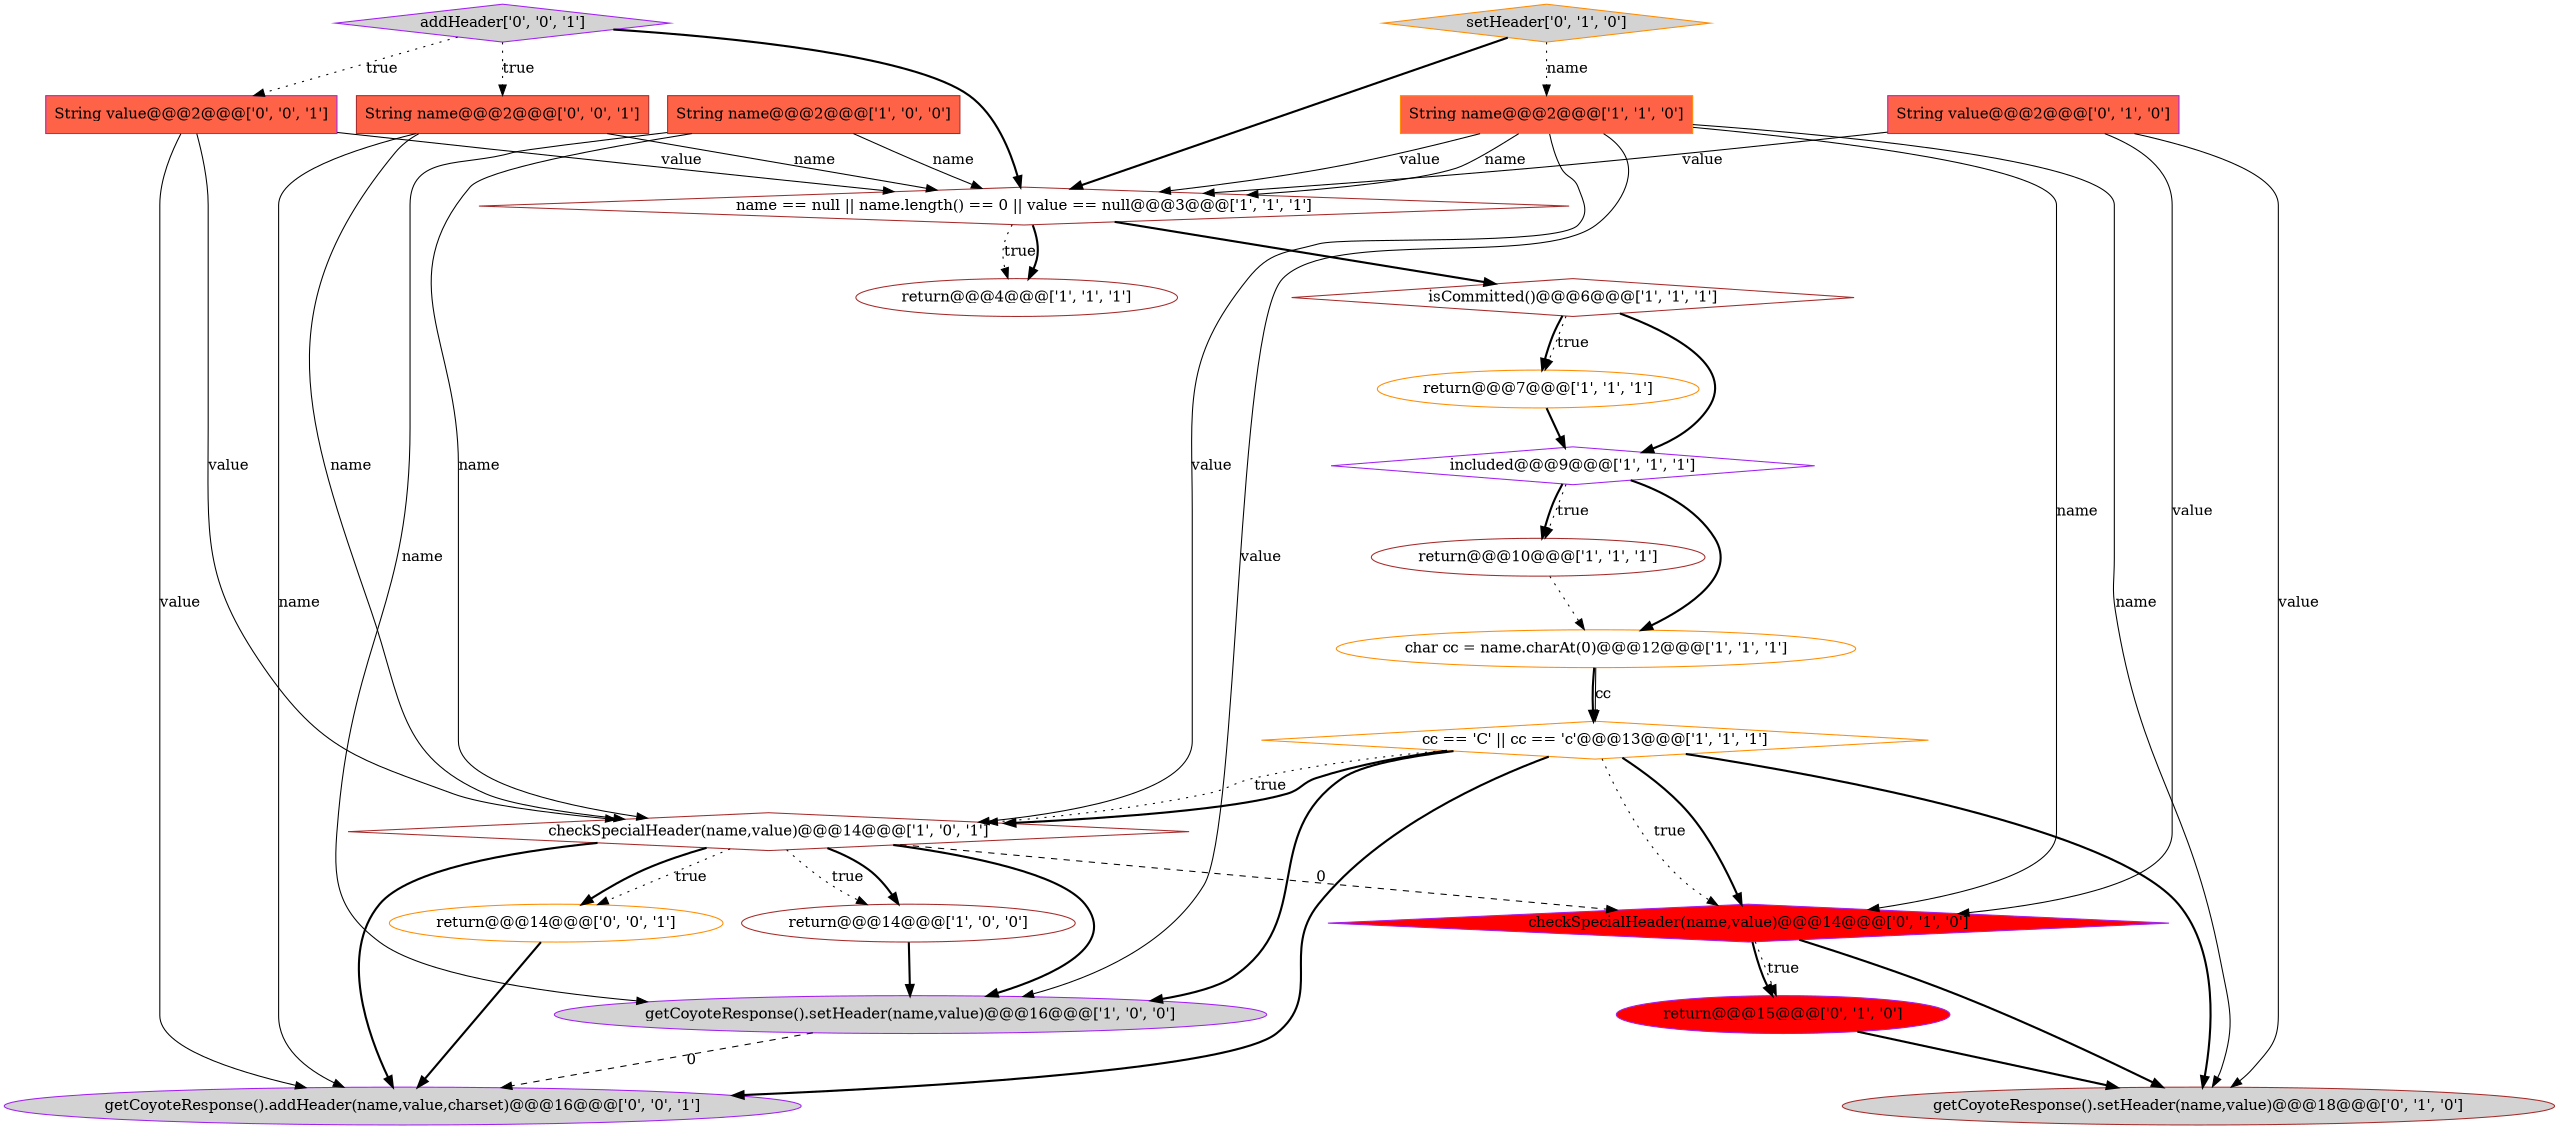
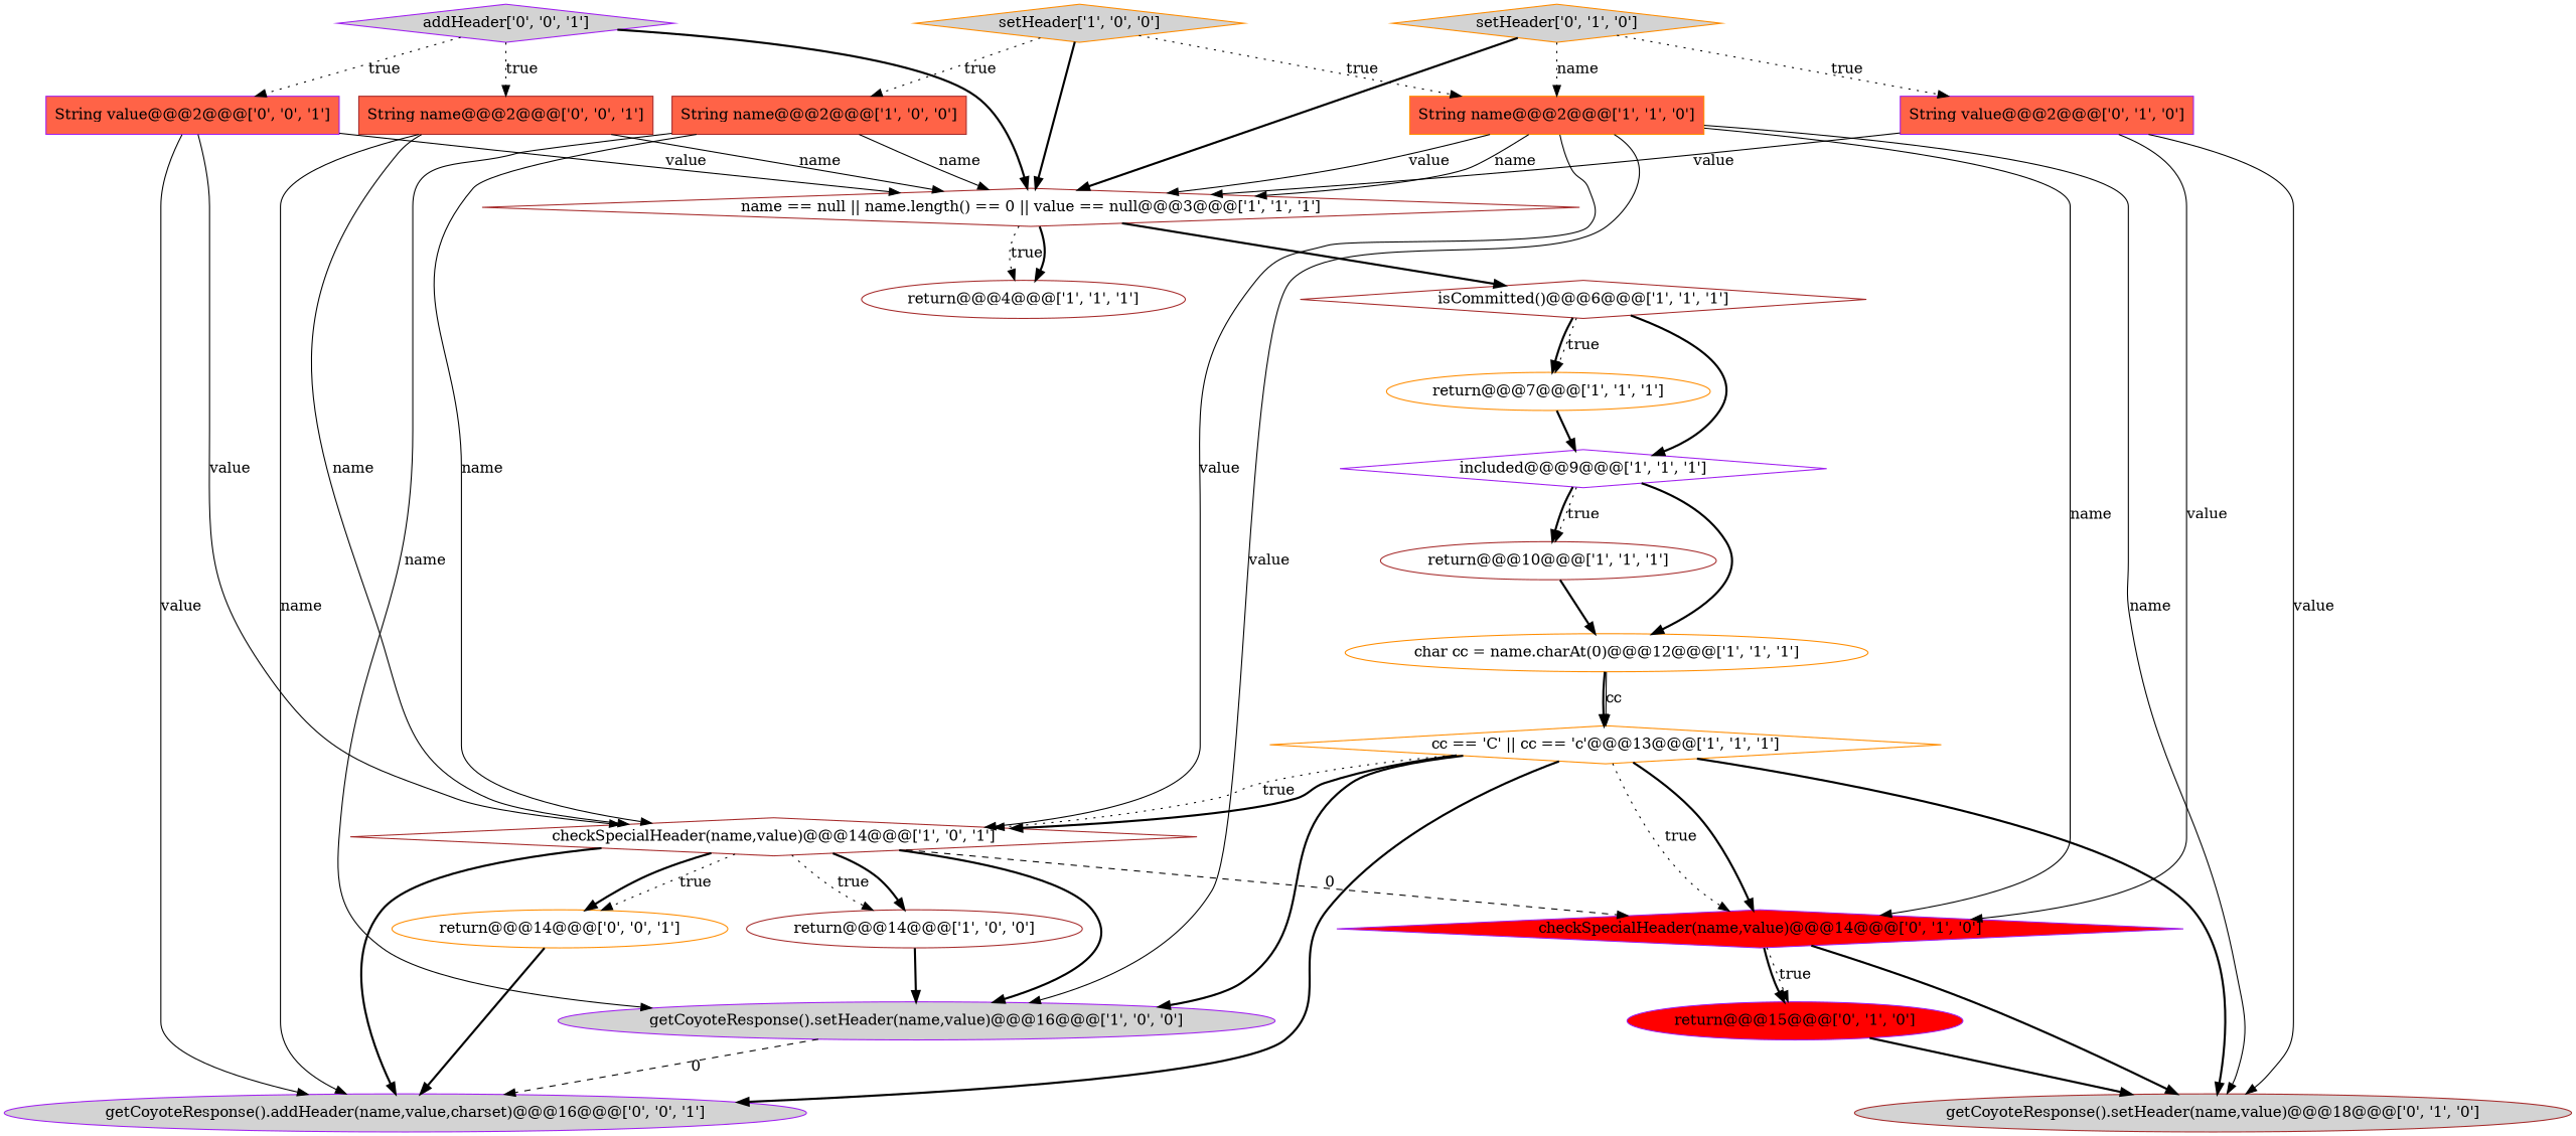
  digraph {
    node [color=brown fillcolor=white shape=ellipse style=filled]
    edge [style=bold]
    n1 [color=purple fillcolor=tomato label="String value@@@2@@@['0', '1', '0']" shape=box]
    n2 [fillcolor=lightgray label="getCoyoteResponse().setHeader(name,value)@@@18@@@['0', '1', '0']"]
    n3 [color=purple fillcolor=red label="checkSpecialHeader(name,value)@@@14@@@['0', '1', '0']" shape=diamond]
    n4 [label="name == null || name.length() == 0 || value == null@@@3@@@['1', '1', '1']" shape=diamond]
    n5 [color=purple fillcolor=red label="return@@@15@@@['0', '1', '0']"]
    n6 [label="return@@@4@@@['1', '1', '1']"]
    n7 [label="isCommitted()@@@6@@@['1', '1', '1']" shape=diamond]
    n8 [color=purple fillcolor=lightgray label="getCoyoteResponse().addHeader(name,value,charset)@@@16@@@['0', '0', '1']"]
    n9 [label="checkSpecialHeader(name,value)@@@14@@@['1', '0', '1']" shape=diamond]
    n10 [label="return@@@14@@@['1', '0', '0']"]
    n11 [color=darkorange label="return@@@14@@@['0', '0', '1']"]
    n12 [color=purple fillcolor=lightgray label="getCoyoteResponse().setHeader(name,value)@@@16@@@['1', '0', '0']"]
    n13 [color=purple fillcolor=lightgray label="addHeader['0', '0', '1']" shape=diamond]
    n14 [fillcolor=tomato label="String name@@@2@@@['0', '0', '1']" shape=box]
    n15 [color=purple fillcolor=tomato label="String value@@@2@@@['0', '0', '1']" shape=box]
+   n16 [color=darkorange fillcolor=lightgray label="setHeader['1', '0', '0']" shape=diamond]
    n17 [fillcolor=tomato label="String name@@@2@@@['1', '0', '0']" shape=box]
    n18 [color=darkorange fillcolor=tomato label="String name@@@2@@@['1', '1', '0']" shape=box]
    n19 [label="return@@@10@@@['1', '1', '1']"]
    n20 [color=darkorange label="char cc = name.charAt(0)@@@12@@@['1', '1', '1']"]
    n21 [color=darkorange label="cc == 'C' || cc == 'c'@@@13@@@['1', '1', '1']" shape=diamond]
    n22 [color=darkorange label="return@@@7@@@['1', '1', '1']"]
    n23 [color=purple label="included@@@9@@@['1', '1', '1']" shape=diamond]
    n24 [color=darkorange fillcolor=lightgray label="setHeader['0', '1', '0']" shape=diamond]
    n1 -> n2 [label=value style=solid]
    n1 -> n3 [label=value style=solid]
    n1 -> n4 [label=value style=solid]
    n3 -> n2
    n3 -> n5 [label=true style=dotted]
    n3 -> n5
    n4 -> n6 [label=true style=dotted]
    n4 -> n6
    n4 -> n7
    n5 -> n2
    n7 -> n22
    n7 -> n22 [label=true style=dotted]
    n7 -> n23
    n9 -> n3 [label=0 style=dashed]
    n9 -> n8
    n9 -> n10
    n9 -> n10 [label=true style=dotted]
    n9 -> n11 [label=true style=dotted]
    n9 -> n11
    n9 -> n12
    n10 -> n12
    n11 -> n8
    n12 -> n8 [label=0 style=dashed]
    n13 -> n4
    n13 -> n14 [label=true style=dotted]
    n13 -> n15 [label=true style=dotted]
    n14 -> n4 [label=name style=solid]
    n14 -> n8 [label=name style=solid]
    n14 -> n9 [label=name style=solid]
    n15 -> n4 [label=value style=solid]
    n15 -> n8 [label=value style=solid]
    n15 -> n9 [label=value style=solid]
+   n16 -> n4
+   n16 -> n17 [label=true style=dotted]
+   n16 -> n18 [label=true style=dotted]
    n17 -> n4 [label=name style=solid]
    n17 -> n9 [label=name style=solid]
    n17 -> n12 [label=name style=solid]
    n18 -> n2 [label=name style=solid]
    n18 -> n3 [label=name style=solid]
    n18 -> n4 [label=name style=solid]
    n18 -> n4 [label=value style=solid]
    n18 -> n9 [label=value style=solid]
    n18 -> n12 [label=value style=solid]
-   n19 -> n20 [style=dotted]
+   n19 -> n20
    n20 -> n21 [label=cc style=solid]
    n20 -> n21
    n21 -> n2
    n21 -> n3 [label=true style=dotted]
    n21 -> n3
    n21 -> n8
    n21 -> n9 [label=true style=dotted]
    n21 -> n9
    n21 -> n12
    n22 -> n23
    n23 -> n19
    n23 -> n19 [label=true style=dotted]
    n23 -> n20
+   n24 -> n1 [label=true style=dotted]
    n24 -> n4
    n24 -> n18 [label=name style=dotted]
  }
